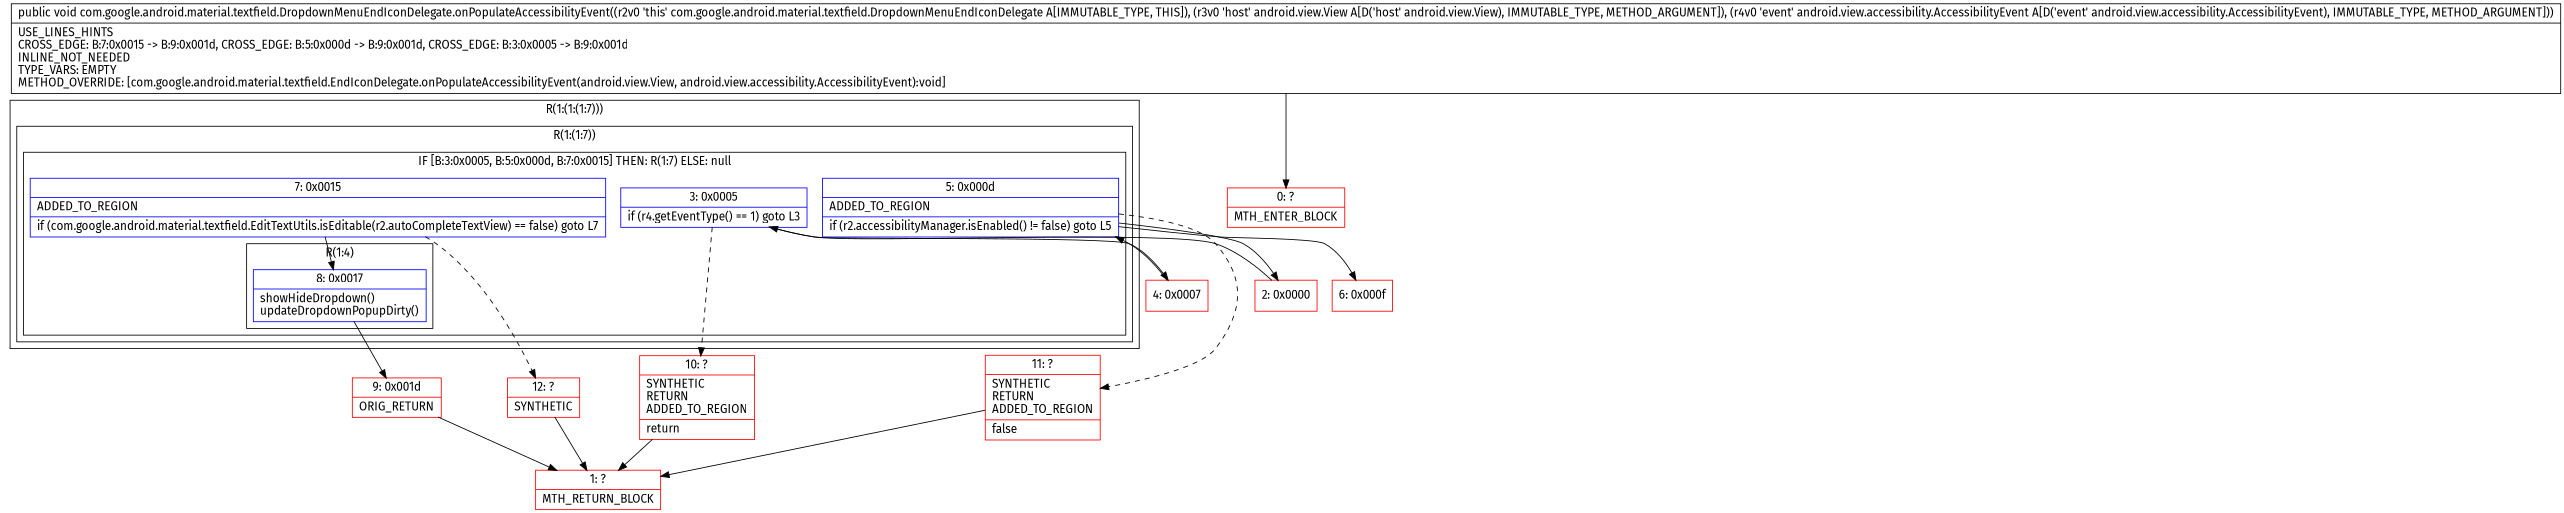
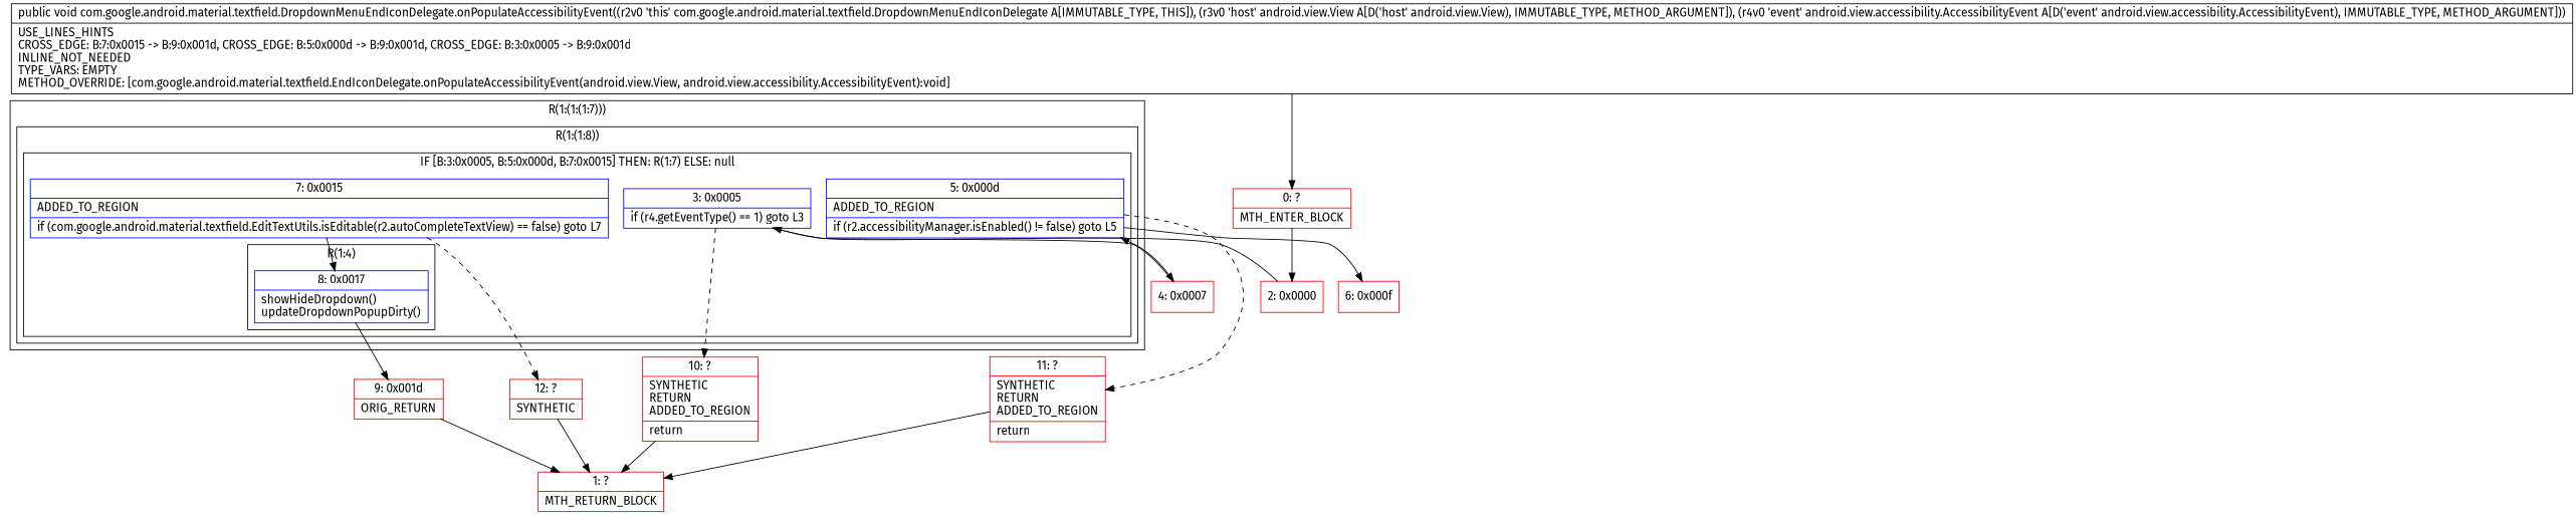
  digraph {
    fontname="Fira Sans"
    node [color=red fontname="Fira Sans" shape=record]
    edge [fontname="Fira Sans"]
    n1 [color=blue label="{8\:\ 0x0017|showHideDropdown()\lupdateDropdownPopupDirty()\l}"]
    n2 [color=blue label="{3\:\ 0x0005|if (r4.getEventType() == 1) goto L3\l}"]
    n3 [color=blue label="{5\:\ 0x000d|ADDED_TO_REGION\l|if (r2.accessibilityManager.isEnabled() != false) goto L5\l}"]
    n4 [color=blue label="{7\:\ 0x0015|ADDED_TO_REGION\l|if (com.google.android.material.textfield.EditTextUtils.isEditable(r2.autoCompleteTextView) == false) goto L7\l}"]
    n5 [label="{9\:\ 0x001d|ORIG_RETURN\l}"]
    n6 [label="{4\:\ 0x0007}"]
    n7 [label="{10\:\ ?|SYNTHETIC\lRETURN\lADDED_TO_REGION\l|return\l}"]
    n8 [label="{6\:\ 0x000f}"]
-   n9 [label="{11\:\ ?|SYNTHETIC\lRETURN\lADDED_TO_REGION\l|false\l}"]
+   n9 [label="{11\:\ ?|SYNTHETIC\lRETURN\lADDED_TO_REGION\l|return\l}"]
    n10 [label="{12\:\ ?|SYNTHETIC\l}"]
    n11 [label="{1\:\ ?|MTH_RETURN_BLOCK\l}"]
    n12 [label="{0\:\ ?|MTH_ENTER_BLOCK\l}"]
    n13 [label="{2\:\ 0x0000}"]
    n14 [label="{public void com.google.android.material.textfield.DropdownMenuEndIconDelegate.onPopulateAccessibilityEvent((r2v0 'this' com.google.android.material.textfield.DropdownMenuEndIconDelegate A[IMMUTABLE_TYPE, THIS]), (r3v0 'host' android.view.View A[D('host' android.view.View), IMMUTABLE_TYPE, METHOD_ARGUMENT]), (r4v0 'event' android.view.accessibility.AccessibilityEvent A[D('event' android.view.accessibility.AccessibilityEvent), IMMUTABLE_TYPE, METHOD_ARGUMENT]))  | USE_LINES_HINTS\lCROSS_EDGE: B:7:0x0015 \-\> B:9:0x001d, CROSS_EDGE: B:5:0x000d \-\> B:9:0x001d, CROSS_EDGE: B:3:0x0005 \-\> B:9:0x001d\lINLINE_NOT_NEEDED\lTYPE_VARS: EMPTY\lMETHOD_OVERRIDE: [com.google.android.material.textfield.EndIconDelegate.onPopulateAccessibilityEvent(android.view.View, android.view.accessibility.AccessibilityEvent):void]\l}" color=""]
    subgraph cluster_1 {
      label="R(1:(1:(1:7)))"
      subgraph cluster_2 {
-       label="R(1:(1:7))"
+       label="R(1:(1:8))"
        subgraph cluster_3 {
          label="IF [B:3:0x0005, B:5:0x000d, B:7:0x0015] THEN: R(1:7) ELSE: null"
          n2
          n3
          n4
          subgraph cluster_4 {
            label="R(1:4)"
            n1
          }
        }
      }
    }
    n1 -> n5
    n2 -> n6
    n2 -> n7 [style=dashed]
    n3 -> n8
    n3 -> n9 [style=dashed]
    n4 -> n1
    n4 -> n10 [style=dashed]
    n5 -> n11
    n6 -> n3
    n7 -> n11
    n9 -> n11
    n10 -> n11
-   n3 -> n13
+   n12 -> n13
    n13 -> n2
    n14 -> n12
  }
